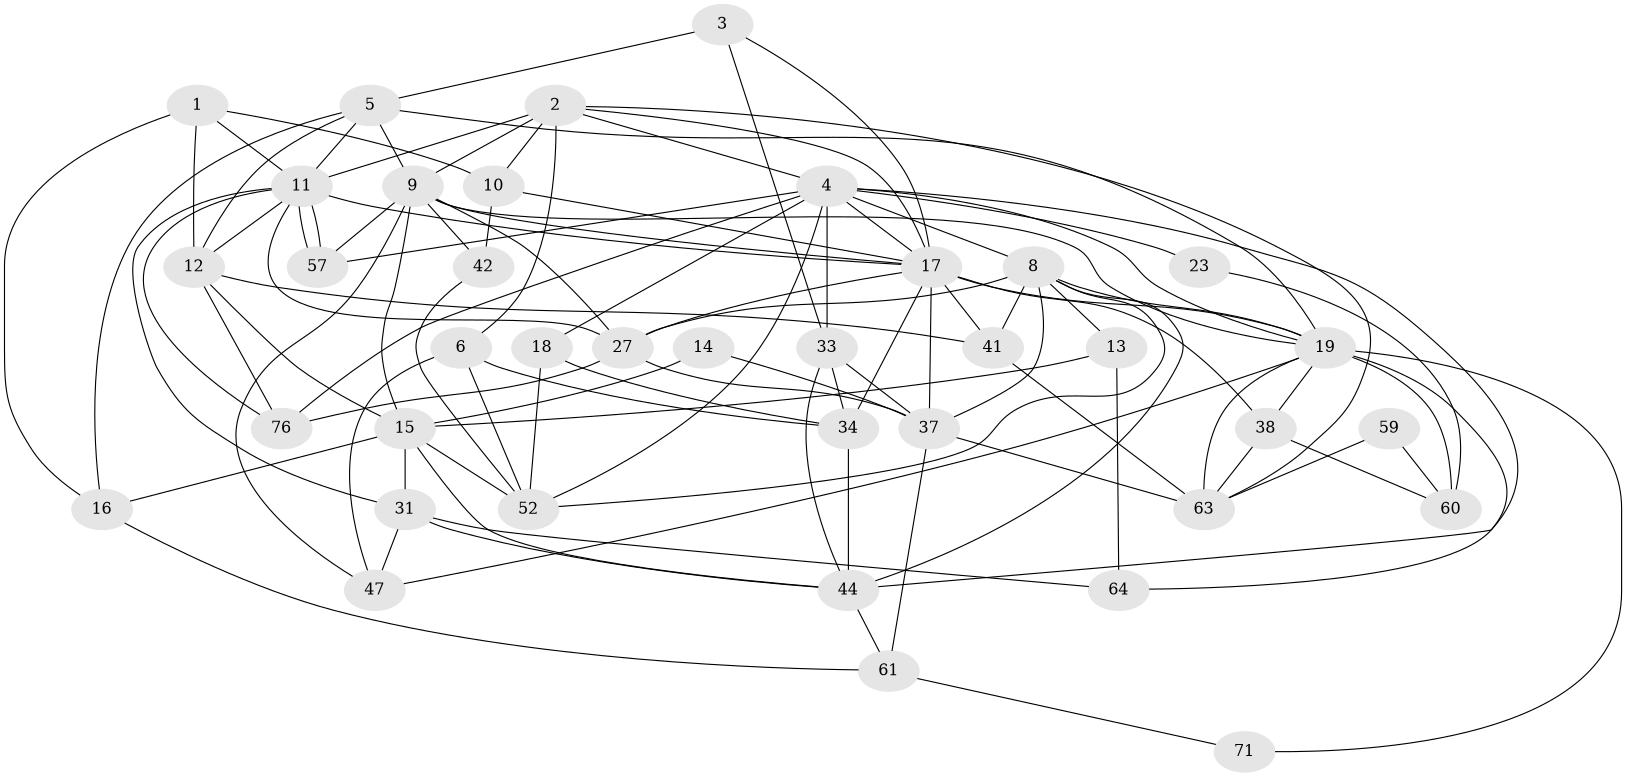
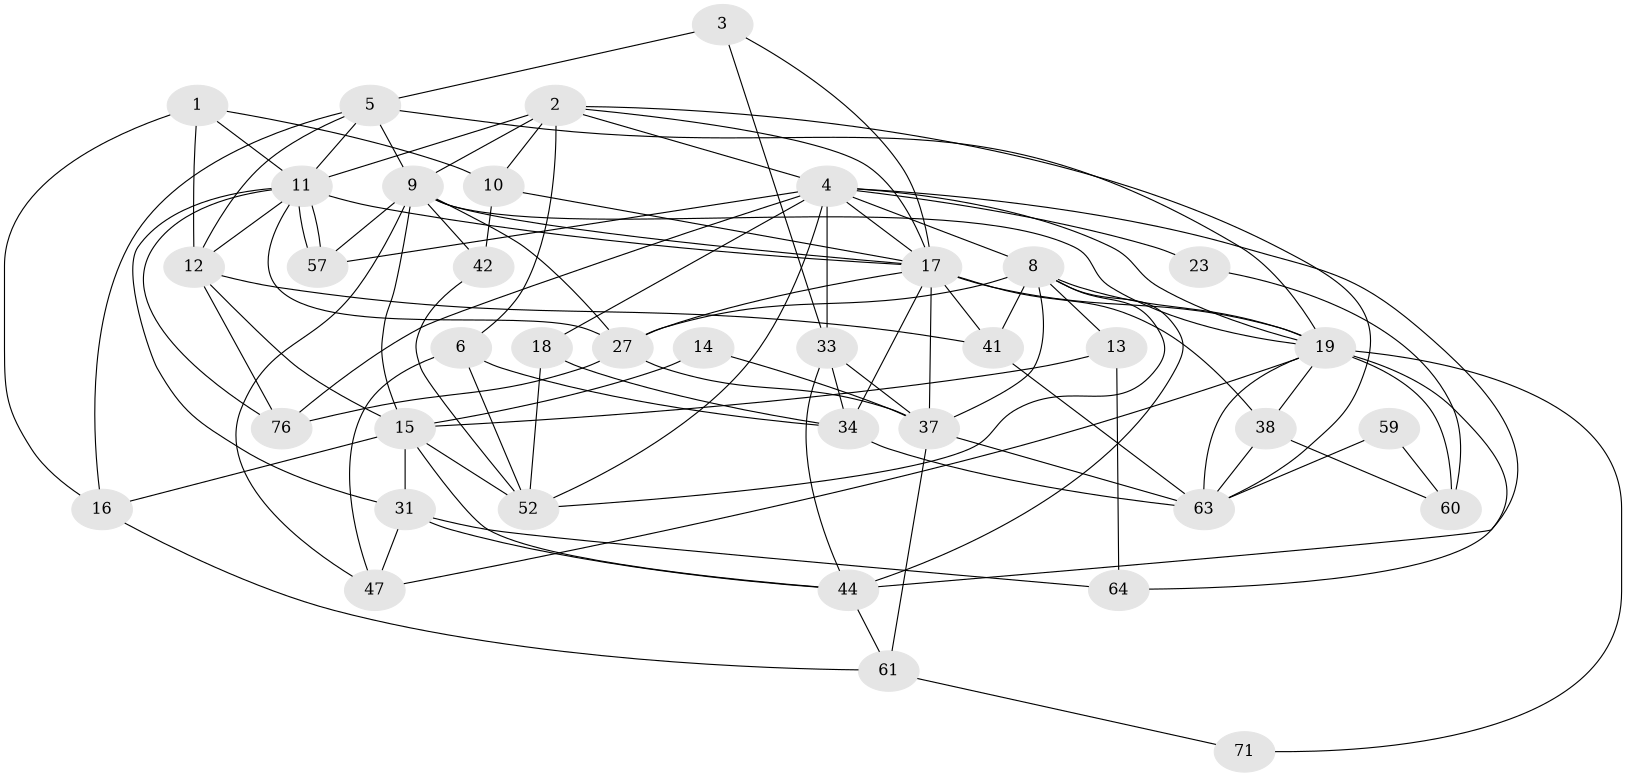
  graph {
    node [color=gray90 style=filled]
    10 [super="+43"]
    17 [super="+49+25+21"]
    42
    1
    11 [super="+65"]
    12 [super="+36+30"]
    16 [super="+55"]
    57
    76
    27 [super="+56+39"]
    31 [super="+46+58"]
    15 [super="+20+24"]
    41 [super="+54"]
    61
    2 [super="+7+50"]
    4 [super="+53"]
    6
    9 [super="+22+48"]
    63
    33 [super="+35"]
    8 [super="+26"]
    18 [super="+29"]
    19 [super="+70+28+51"]
    23
    44 [super="+73"]
    52 [super="+68"]
    34 [super="+66+72"]
    47 [super="+62"]
    37 [super="+67"]
    38
    3
    5
    13
    64
    60
    71
    14
    59
    10 -- 17
    10 -- 42
    17 -- 27
    17 -- 41 [weight=2]
    17 -- 19
    17 -- 34
    17 -- 37
    17 -- 38
    42 -- 52 [weight=2]
    1 -- 10
    1 -- 11
    1 -- 12
    1 -- 16
    11 -- 17
    11 -- 12
    11 -- 57
    11 -- 57
    11 -- 76
    11 -- 27
    11 -- 31
    12 -- 76
    12 -- 15
    12 -- 41
    16 -- 61
    27 -- 76
    27 -- 37
    31 -- 44
    31 -- 47
    31 -- 64
    15 -- 16
    15 -- 31 [weight=3]
    15 -- 44
    15 -- 52
    41 -- 63
    61 -- 71
    2 -- 10
    2 -- 17
    2 -- 11
    2 -- 4
    2 -- 6
    2 -- 9
    2 -- 63
    4 -- 17
    4 -- 57
    4 -- 76
    4 -- 33
    4 -- 8
    4 -- 18
    4 -- 19
    4 -- 23
    4 -- 44
    4 -- 52
    6 -- 52
    6 -- 34
    6 -- 47
    9 -- 17
    9 -- 42
    9 -- 57
    9 -- 27 [weight=2]
    9 -- 15
    9 -- 19
    9 -- 47
    33 -- 44
    33 -- 34
    33 -- 37
    8 -- 27
    8 -- 41
    8 -- 19
    8 -- 44
    8 -- 52
    8 -- 37
    8 -- 13
    18 -- 52
    18 -- 34
    19 -- 63
    19 -- 47
    19 -- 38
    19 -- 64
    19 -- 60 [weight=2]
    19 -- 71
    23 -- 60
    44 -- 61
-   34 -- 44
+   34 -- 63
    37 -- 61
    37 -- 63
    38 -- 63
    38 -- 60
    3 -- 17
    3 -- 33
    3 -- 5
    5 -- 11
    5 -- 12
    5 -- 16
    5 -- 9
    5 -- 19
    13 -- 15 [weight=2]
    13 -- 64
    14 -- 15
    14 -- 37
    59 -- 63
    59 -- 60
  }
